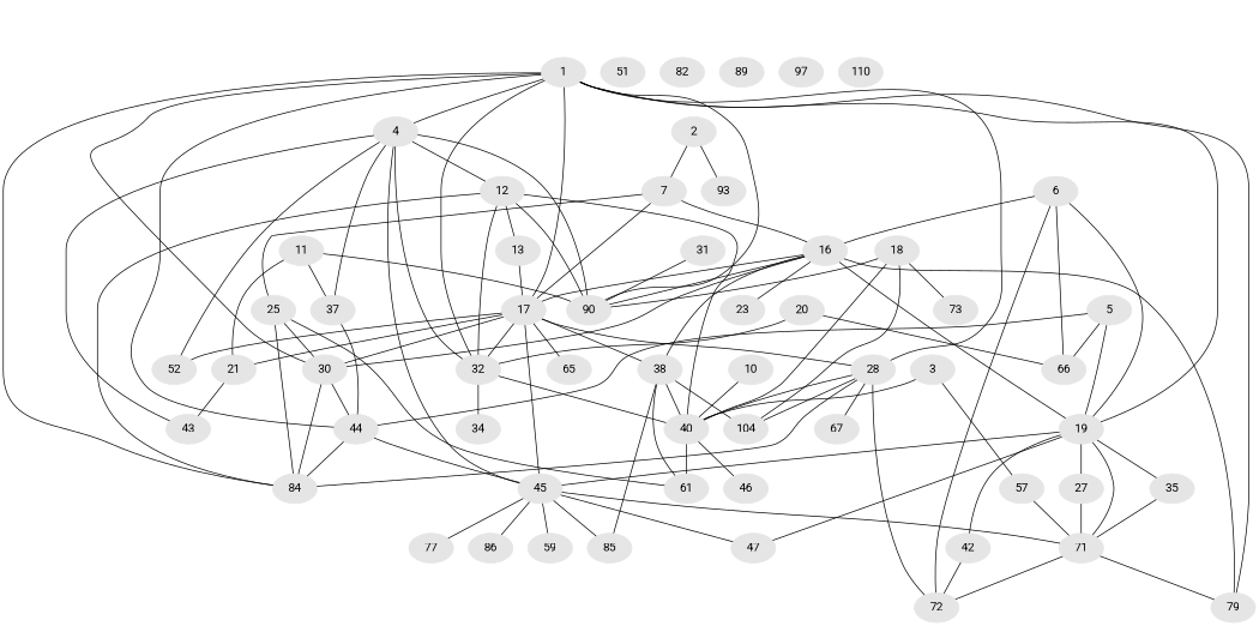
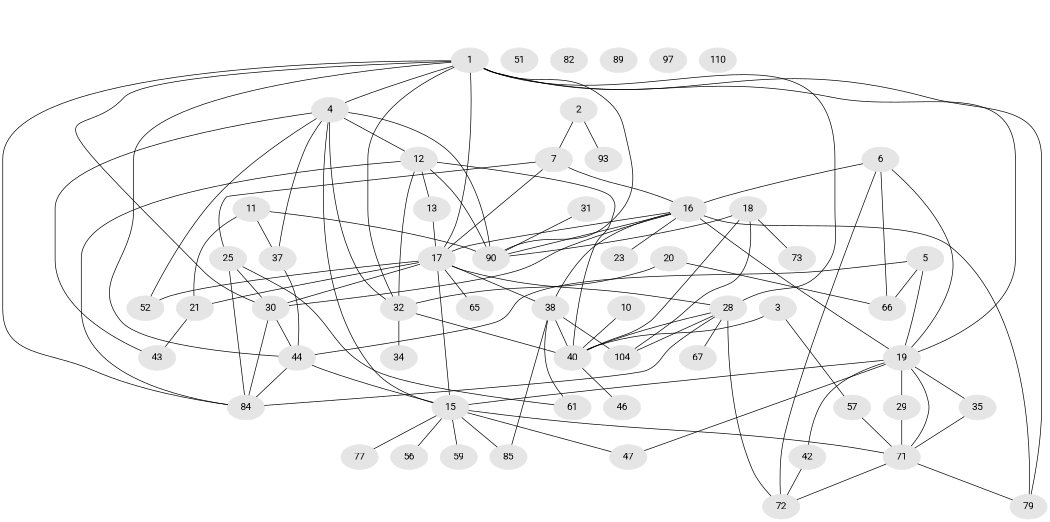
  graph {
    fontname=Roboto
    node [color=gray90 fontname=Roboto style=filled]
    edge [fontname=Roboto]
    1 [super="+22"]
    4 [super="+24+15"]
    17 [super="+26+103+39"]
    19 [super="+101+105"]
    28 [super="+33"]
    30 [super="+87"]
    32 [super="+36"]
    44 [super="+106"]
    79 [super="+88"]
    84
    90 [super="+94"]
    12 [super="+50+74"]
    37 [super="+70"]
    43
-   45 [super="+75"]
+   45 [super="+75" label=15]
    52
    21 [super="+64"]
    38 [super="+41+78"]
    65 [super="+69"]
-   27
+   27 [label=29]
    42
    47
    71 [super="+116"]
    35
    40 [super="+95+48"]
    72
    104
    67
    34
    7 [super="+14"]
    16 [super="+54"]
    25 [super="+98+55"]
    2
    93
    3 [super="+8"]
    57
    61 [super="+83"]
    46
    13 [super="+60"]
    85
-   56 [label=86]
+   56
    59
    77
    5 [super="+100"]
    66
    6 [super="+29"]
    23
    10
    11
    18 [super="+92+49"]
    73
    20
    31
    51
    82
    89
    97
    110
    1 -- 4
    1 -- 17
    1 -- 19
    1 -- 28
    1 -- 30
    1 -- 32
    1 -- 44
    1 -- 79 [weight=2]
    1 -- 84
    1 -- 90
    4 -- 32
    4 -- 90 [weight=2]
    4 -- 12
    4 -- 37
    4 -- 43
    4 -- 45
    4 -- 52
    17 -- 28
    17 -- 30
-   17 -- 32
    17 -- 45
    17 -- 52 [weight=2]
    17 -- 21
    17 -- 38
    17 -- 65
    19 -- 45
    19 -- 27
    19 -- 42
    19 -- 47
    19 -- 71
    19 -- 35
    28 -- 84
    28 -- 40
    28 -- 72
    28 -- 104 [weight=2]
    28 -- 67
    30 -- 44
    30 -- 84
    32 -- 40
    32 -- 34
    44 -- 84
    44 -- 45
    12 -- 32
    12 -- 84
    12 -- 90
    12 -- 40
    12 -- 13
    37 -- 44
    45 -- 47
    45 -- 71
    45 -- 85
    45 -- 56
    45 -- 59
    45 -- 77
    21 -- 43
    38 -- 40 [weight=4]
    38 -- 104
    38 -- 61
    38 -- 85
    27 -- 71
    42 -- 72
    71 -- 79
    71 -- 72
    35 -- 71
-   40 -- 61 [weight=4]
    40 -- 46
    7 -- 17
    7 -- 16
    7 -- 25
    16 -- 17
    16 -- 19 [weight=2]
    16 -- 30
    16 -- 79
    16 -- 90
    16 -- 38
    16 -- 23
    25 -- 30
    25 -- 84
    25 -- 61
    2 -- 7
    2 -- 93
    3 -- 40
    3 -- 57
    57 -- 71
    13 -- 17
    5 -- 19
    5 -- 44
    5 -- 66
    6 -- 19
    6 -- 72
    6 -- 16
    6 -- 66
    10 -- 40
    11 -- 90
    11 -- 37
    11 -- 21
    18 -- 90
    18 -- 40
    18 -- 104
    18 -- 73
    20 -- 32
    20 -- 66
    31 -- 90
  }
